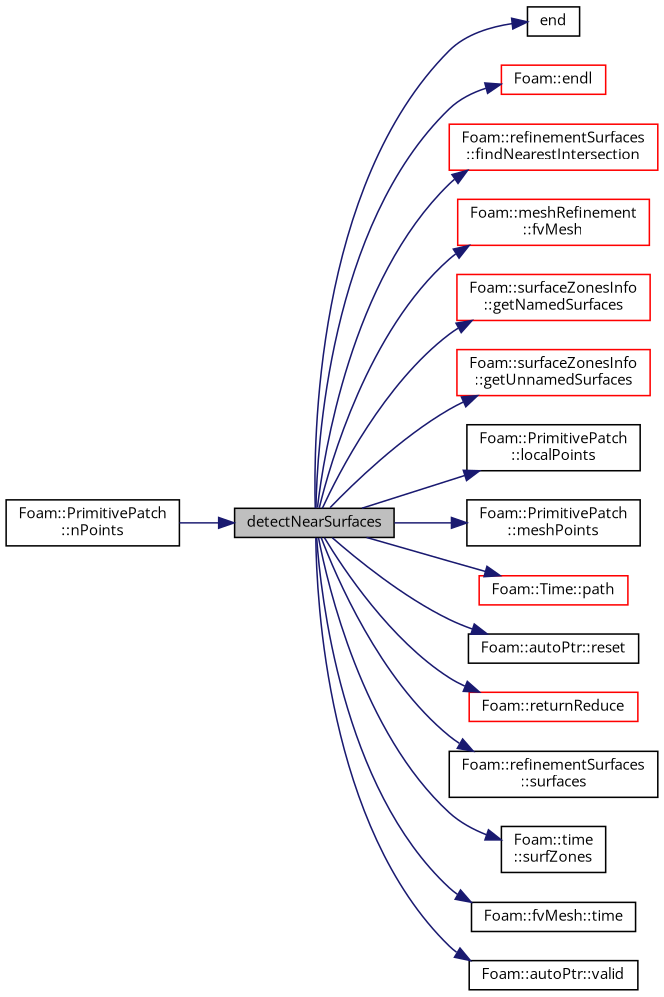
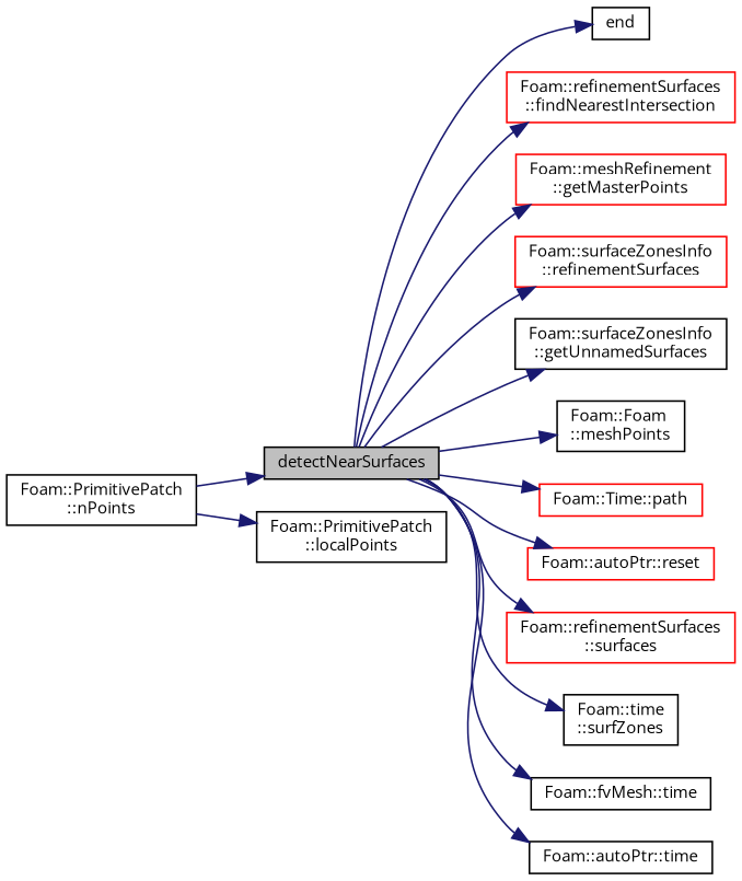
  digraph {
    fontname="Open Sans"
    rankdir=LR
    node [color=black fontname="Open Sans" fontsize=10 shape=record]
    edge [color=midnightblue fontname="Open Sans" fontsize=10 labelfontname=FreeSans labelfontsize=10 style=solid]
    n1 [fillcolor=grey75 fontcolor=black height=0.2 label=detectNearSurfaces style=filled width=0.4]
    n2 [height=0.2 label=end width=0.4]
-   n3 [color=red height=0.2 label="Foam::endl" width=0.4]
    n4 [color=red height=0.2 label="Foam::refinementSurfaces\l::findNearestIntersection" width=0.4]
-   n5 [color=red height=0.2 label="Foam::meshRefinement\l::fvMesh" width=0.4]
-   n6 [color=red height=0.2 label="Foam::surfaceZonesInfo\l::getNamedSurfaces" width=0.4]
-   n7 [color=red height=0.2 label="Foam::surfaceZonesInfo\l::getUnnamedSurfaces" width=0.4]
+   n5 [color=red height=0.2 label="Foam::meshRefinement\l::getMasterPoints" width=0.4]
+   n6 [color=red height=0.2 label="Foam::surfaceZonesInfo\l::refinementSurfaces" width=0.4]
+   n7 [height=0.2 label="Foam::surfaceZonesInfo\l::getUnnamedSurfaces" width=0.4]
    n8 [height=0.2 label="Foam::PrimitivePatch\l::localPoints" width=0.4]
-   n9 [height=0.2 label="Foam::PrimitivePatch\l::meshPoints" width=0.4]
+   n9 [height=0.2 label="Foam::Foam\l::meshPoints" width=0.4]
    n10 [color=red height=0.2 label="Foam::Time::path" width=0.4]
-   n11 [height=0.2 label="Foam::autoPtr::reset" width=0.4]
-   n12 [color=red height=0.2 label="Foam::returnReduce" width=0.4]
-   n13 [height=0.2 label="Foam::refinementSurfaces\l::surfaces" width=0.4]
+   n11 [color=red height=0.2 label="Foam::autoPtr::reset" width=0.4]
+   n13 [color=red height=0.2 label="Foam::refinementSurfaces\l::surfaces" width=0.4]
    n14 [height=0.2 label="Foam::time\l::surfZones" width=0.4]
    n15 [height=0.2 label="Foam::fvMesh::time" width=0.4]
-   n16 [height=0.2 label="Foam::autoPtr::valid" width=0.4]
+   n16 [height=0.2 label="Foam::autoPtr::time" width=0.4]
    n17 [height=0.2 label="Foam::PrimitivePatch\l::nPoints" width=0.4]
    n1 -> n2
-   n1 -> n3
    n1 -> n4
    n1 -> n5
    n1 -> n6
    n1 -> n7
-   n1 -> n8
+   n17 -> n8
    n1 -> n9
    n1 -> n10
    n1 -> n11
-   n1 -> n12
    n1 -> n13
    n1 -> n14
    n1 -> n15
    n1 -> n16
    n17 -> n1
  }
